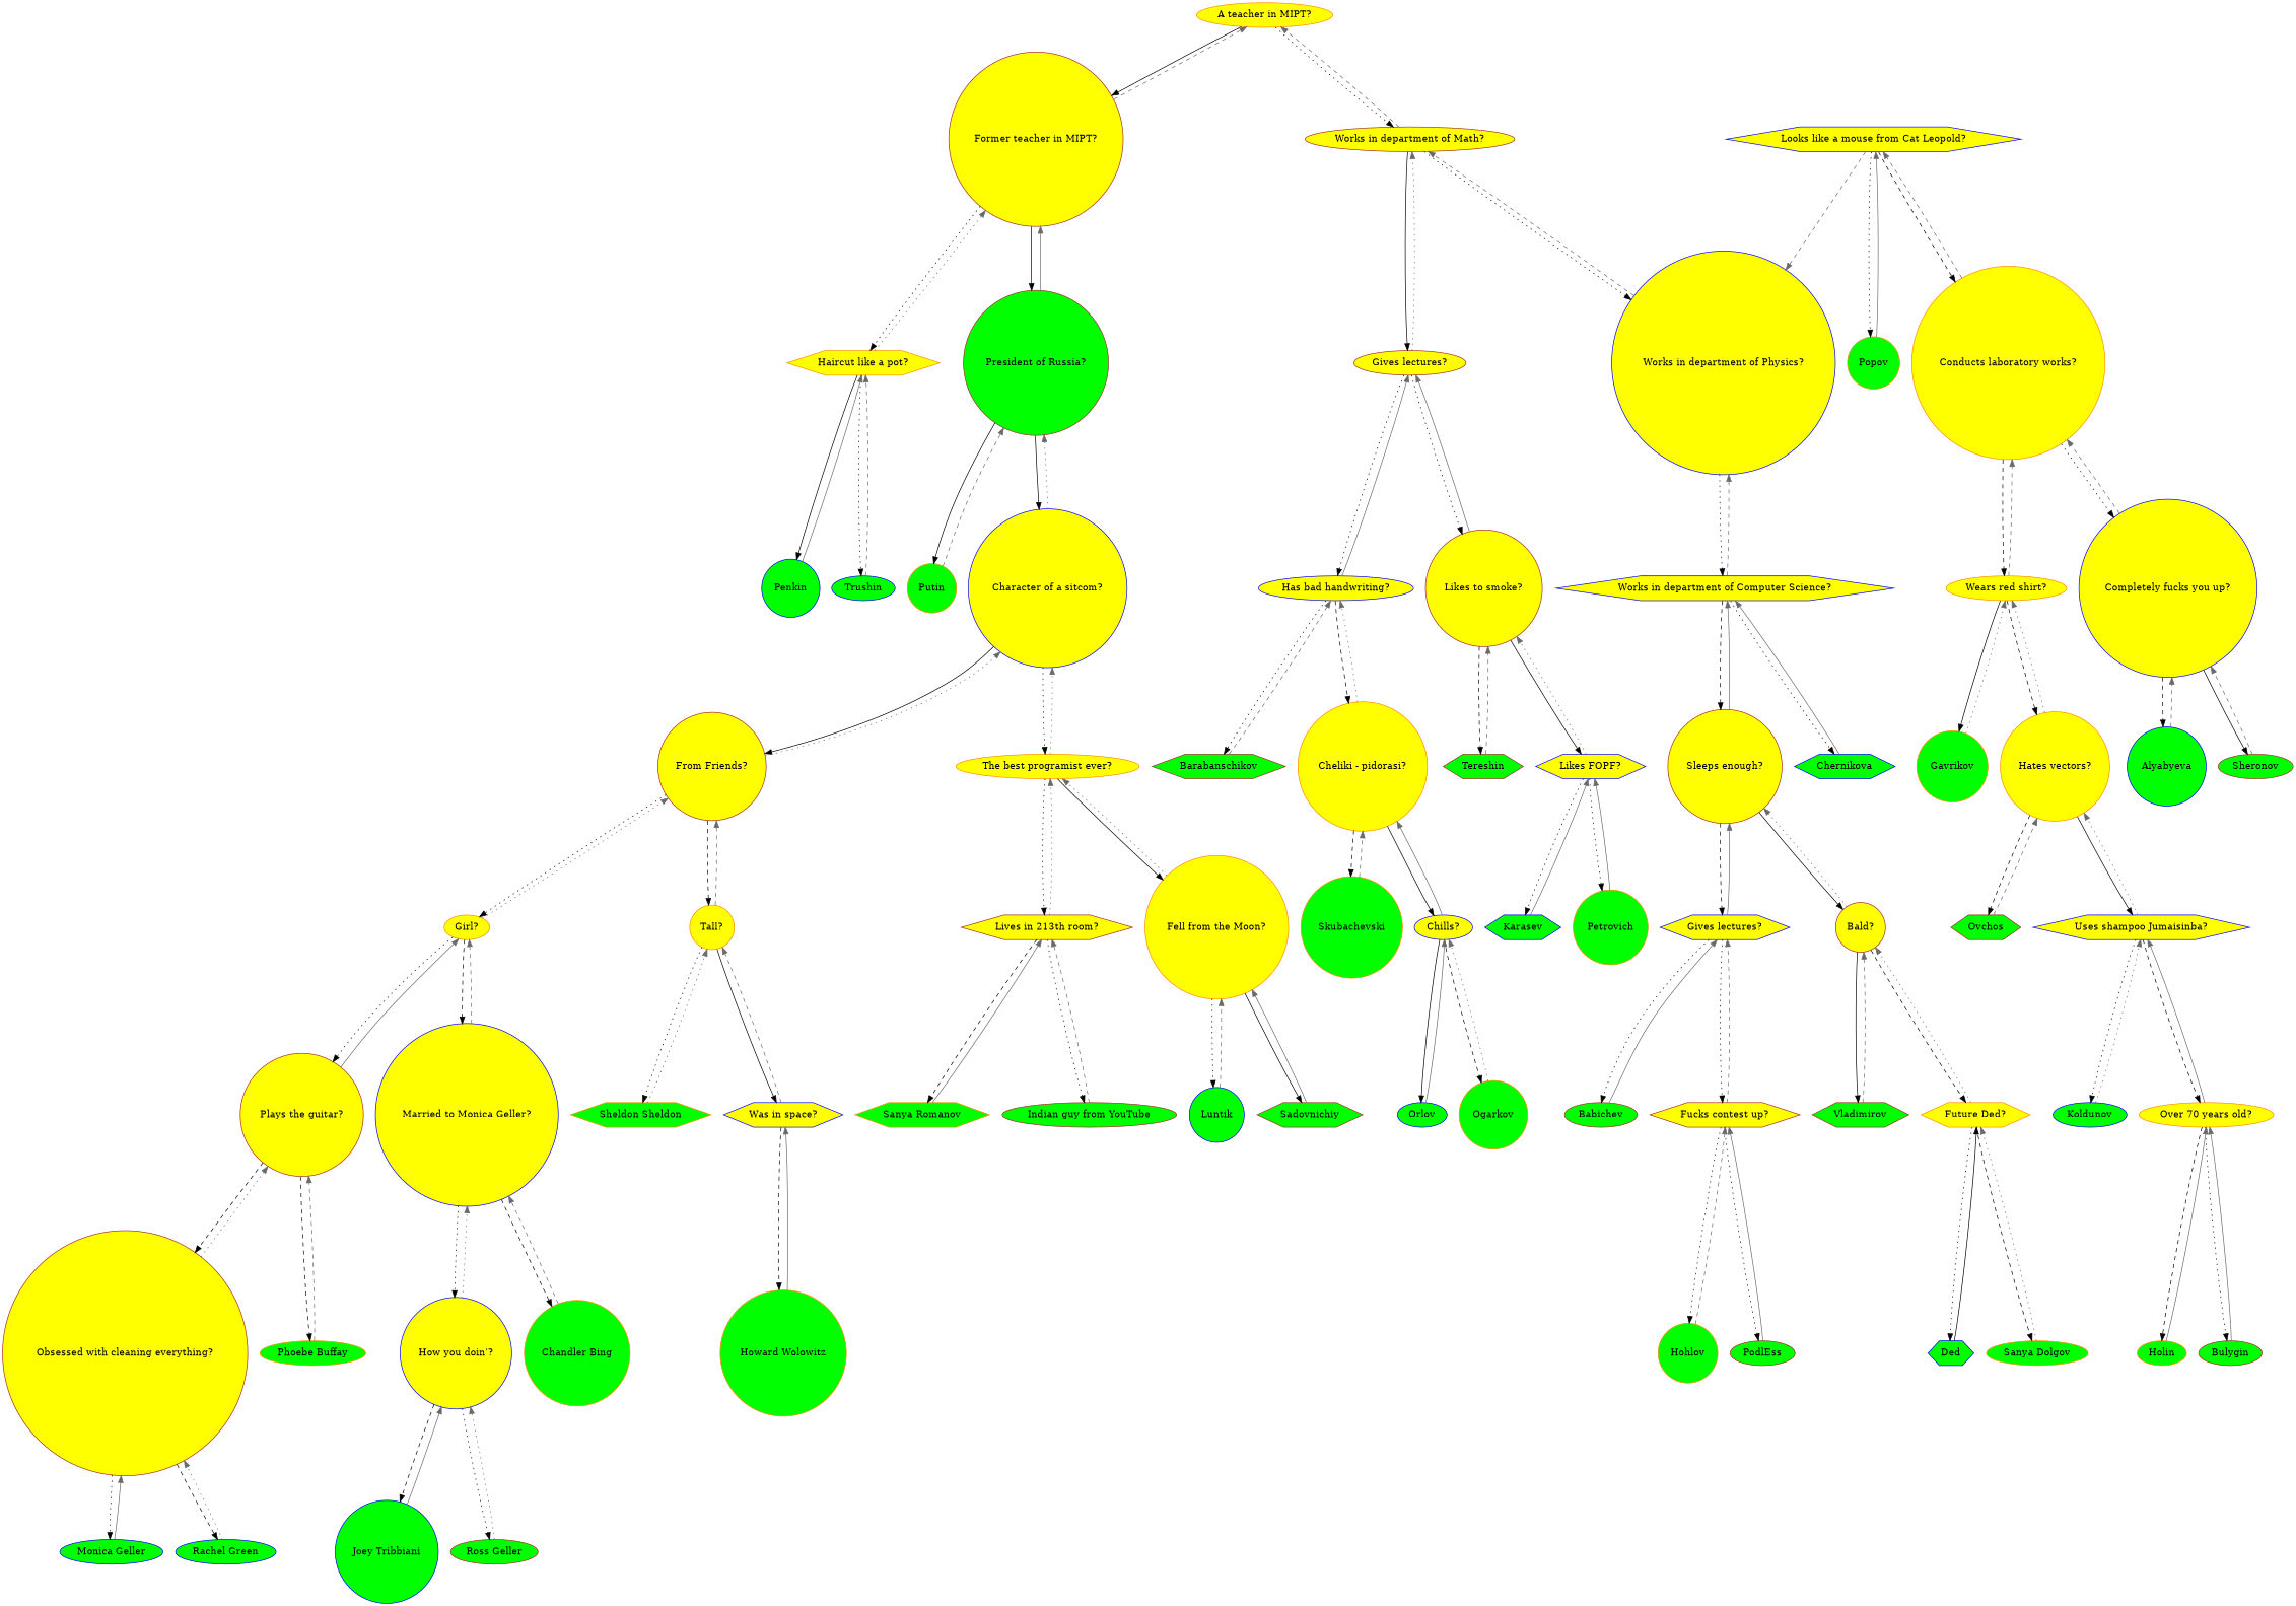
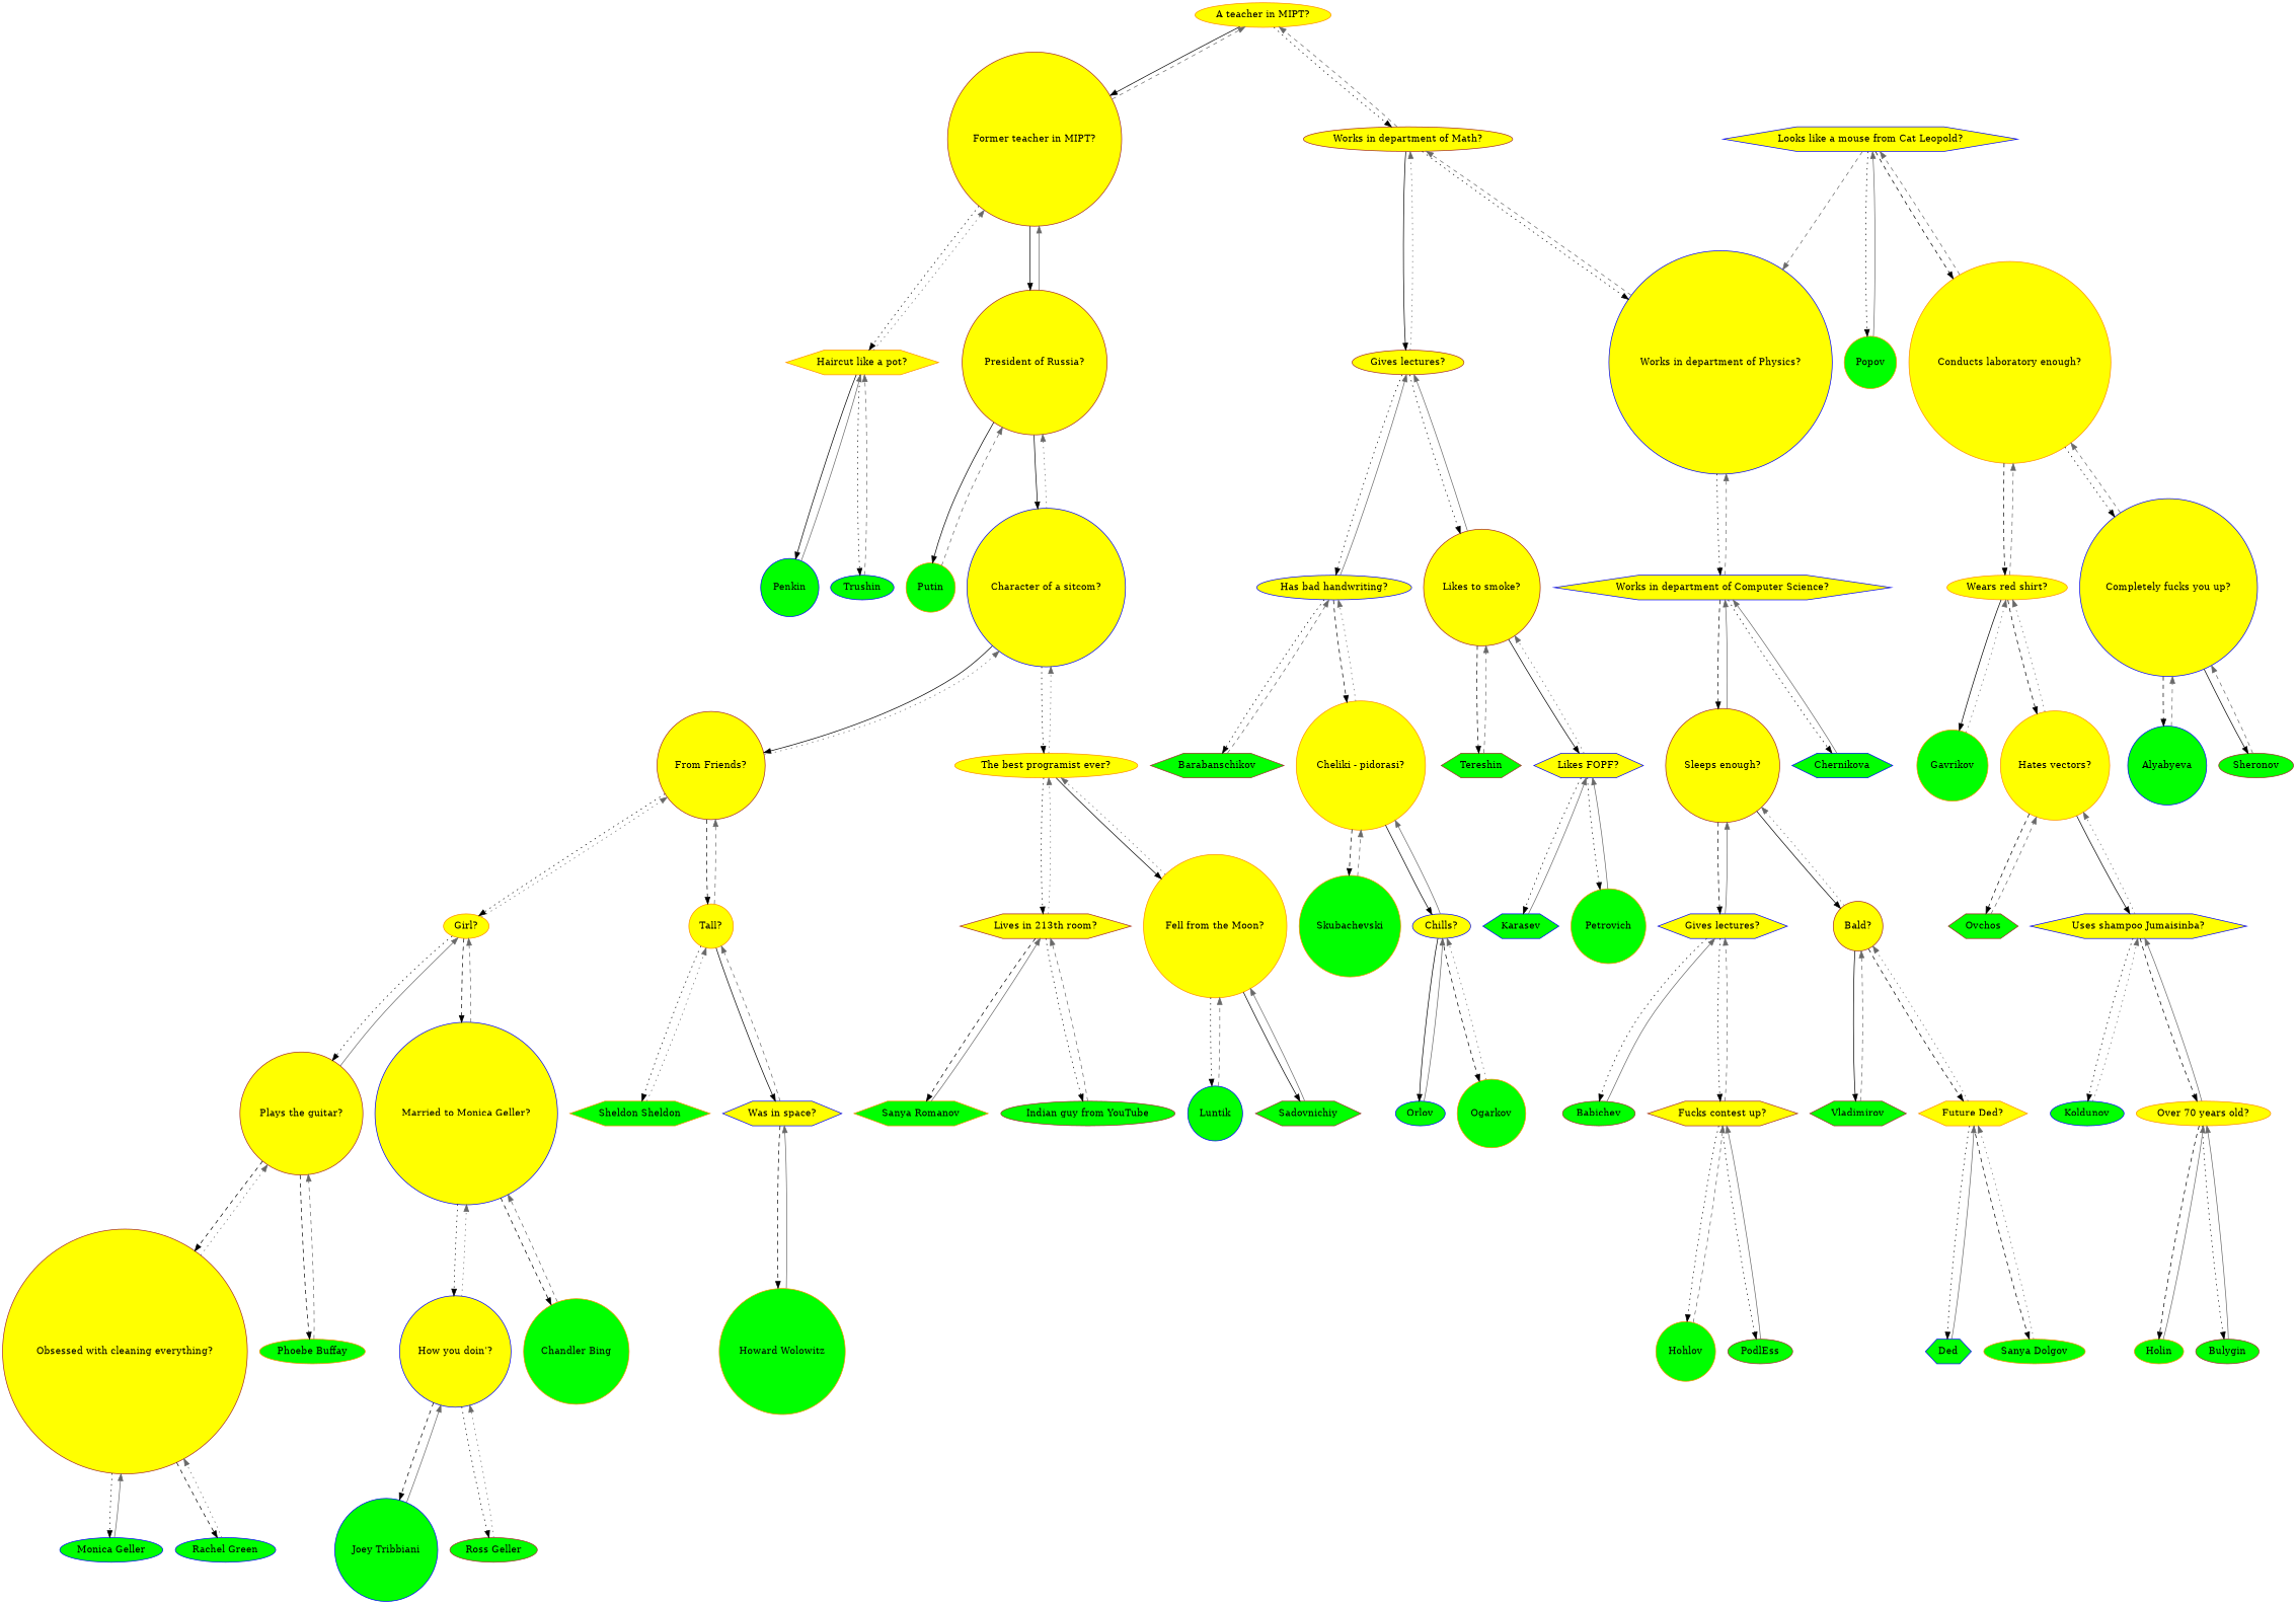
  digraph {
    rankdir=TB
    node [color=darkorange fillcolor=yellow shape=circle style=filled]
    edge [style=dotted color=dimgray]
    n1 [label="A teacher in MIPT?" shape=ellipse]
    n2 [color=brown label="Works in department of Math?" shape=ellipse]
    n3 [color=brown label="Former teacher in MIPT?"]
    n4 [color=brown label="Gives lectures?" shape=ellipse]
    n5 [color=blue label="Works in department of Physics?"]
    n6 [label="Haircut like a pot?" shape=hexagon]
-   n7 [color=brown fillcolor=green label="President of Russia?"]
+   n7 [color=brown label="President of Russia?"]
    n8 [color=brown label="Likes to smoke?"]
    n9 [color=blue label="Has bad handwriting?" shape=ellipse]
    n10 [color=blue label="Works in department of Computer Science?" shape=hexagon]
    n11 [color=brown fillcolor=green label=Tereshin shape=hexagon]
    n12 [color=blue label="Likes FOPF?" shape=hexagon]
    n13 [color=brown fillcolor=green label=Barabanschikov shape=hexagon]
    n14 [label="Cheliki - pidorasi?"]
    n15 [color=blue fillcolor=green label=Karasev shape=hexagon]
    n16 [fillcolor=green label=Petrovich]
    n17 [fillcolor=green label=Skubachevski]
    n18 [color=blue label="Chills?" shape=ellipse]
    n19 [color=blue fillcolor=green label=Orlov shape=ellipse]
    n20 [fillcolor=green label=Ogarkov]
    n21 [color=blue label="Looks like a mouse from Cat Leopold?" shape=hexagon]
    n22 [fillcolor=green label=Popov]
-   n23 [label="Conducts laboratory works?"]
+   n23 [label="Conducts laboratory enough?"]
    n24 [color=brown label="Sleeps enough?"]
    n25 [color=blue fillcolor=green label=Chernikova shape=hexagon]
    n26 [color=blue label="Completely fucks you up?"]
    n27 [label="Wears red shirt?" shape=ellipse]
    n28 [color=blue fillcolor=green label=Alyabyeva]
    n29 [color=brown fillcolor=green label=Sheronov shape=ellipse]
    n30 [fillcolor=green label=Gavrikov]
    n31 [label="Hates vectors?"]
    n32 [color=brown fillcolor=green label=Ovchos shape=hexagon]
    n33 [color=blue label="Uses shampoo Jumaisinba?" shape=hexagon]
    n34 [color=blue fillcolor=green label=Koldunov shape=ellipse]
    n35 [label="Over 70 years old?" shape=ellipse]
    n36 [color=brown fillcolor=green label=Bulygin shape=ellipse]
    n37 [fillcolor=green label=Holin shape=ellipse]
    n38 [color=blue label="Gives lectures?" shape=hexagon]
    n39 [color=brown label="Bald?"]
    n40 [color=brown fillcolor=green label=Babichev shape=ellipse]
    n41 [color=brown label="Fucks contest up?" shape=hexagon]
    n42 [color=brown fillcolor=green label=Vladimirov shape=hexagon]
    n43 [label="Future Ded?" shape=hexagon]
    n44 [color=brown fillcolor=green label=PodlEss shape=ellipse]
    n45 [fillcolor=green label=Hohlov]
    n46 [fillcolor=green label="Sanya Dolgov" shape=ellipse]
    n47 [color=blue fillcolor=green label=Ded shape=hexagon]
    n48 [color=blue fillcolor=green label=Penkin]
    n49 [color=blue fillcolor=green label=Trushin shape=ellipse]
    n50 [fillcolor=green label=Putin]
    n51 [color=blue label="Character of a sitcom?"]
    n52 [color=brown label="From Friends?"]
    n53 [label="The best programist ever?" shape=ellipse]
    n54 [label="Girl?" shape=ellipse]
    n55 [label="Tall?"]
    n56 [color=brown label="Lives in 213th room?" shape=hexagon]
    n57 [label="Fell from the Moon?"]
    n58 [color=brown label="Plays the guitar?"]
    n59 [color=blue label="Married to Monica Geller?"]
    n60 [fillcolor=green label="Sheldon Sheldon" shape=hexagon]
    n61 [color=blue label="Was in space?" shape=hexagon]
    n62 [fillcolor=green label="Phoebe Buffay" shape=ellipse]
    n63 [color=brown label="Obsessed with cleaning everything?"]
    n64 [fillcolor=green label="Chandler Bing"]
    n65 [color=blue label="How you doin'?"]
    n66 [color=blue fillcolor=green label="Monica Geller" shape=ellipse]
    n67 [color=blue fillcolor=green label="Rachel Green" shape=ellipse]
    n68 [color=blue fillcolor=green label="Joey Tribbiani"]
    n69 [color=brown fillcolor=green label="Ross Geller" shape=ellipse]
    n70 [fillcolor=green label="Howard Wolowitz"]
    n71 [fillcolor=green label="Sanya Romanov" shape=hexagon]
    n72 [color=brown fillcolor=green label="Indian guy from YouTube" shape=ellipse]
    n73 [color=blue fillcolor=green label=Luntik]
    n74 [color=brown fillcolor=green label=Sadovnichiy shape=hexagon]
    n1 -> n2 [color=""]
    n1 -> n3 [style=solid color=""]
    n2 -> n1 [style=dashed]
    n2 -> n4 [style=solid color=""]
    n2 -> n5 [color=""]
    n3 -> n1 [style=dashed]
    n3 -> n6 [color=""]
    n3 -> n7 [style=solid color=""]
    n4 -> n2
    n4 -> n8 [color=""]
    n4 -> n9 [color=""]
    n5 -> n2 [style=dashed]
    n5 -> n10 [color=""]
    n6 -> n3
    n6 -> n48 [style=solid color=""]
    n6 -> n49 [color=""]
    n7 -> n3 [style=solid]
    n7 -> n50 [style=solid color=""]
    n7 -> n51 [style=solid color=""]
    n8 -> n4 [style=solid]
    n8 -> n11 [style=dashed color=""]
    n8 -> n12 [style=solid color=""]
    n9 -> n4 [style=solid]
    n9 -> n13 [color=""]
    n9 -> n14 [style=dashed color=""]
    n10 -> n5 [style=dashed]
    n10 -> n24 [style=dashed color=""]
    n10 -> n25 [color=""]
    n11 -> n8 [style=dashed]
    n12 -> n8
    n12 -> n15 [color=""]
    n12 -> n16 [color=""]
    n13 -> n9 [style=dashed]
    n14 -> n9
    n14 -> n17 [style=dashed color=""]
    n14 -> n18 [style=solid color=""]
    n15 -> n12 [style=solid]
    n16 -> n12 [style=solid]
    n17 -> n14 [style=dashed]
    n18 -> n14 [style=solid]
    n18 -> n19 [style=solid color=""]
    n18 -> n20 [style=dashed color=""]
    n19 -> n18 [style=solid]
    n20 -> n18
    n21 -> n5 [style=dashed]
    n21 -> n22 [color=""]
    n21 -> n23 [style=dashed color=""]
    n22 -> n21 [style=solid]
    n23 -> n21 [style=dashed]
    n23 -> n26 [color=""]
    n23 -> n27 [style=dashed color=""]
    n24 -> n10 [style=solid]
    n24 -> n38 [style=dashed color=""]
    n24 -> n39 [style=solid color=""]
    n25 -> n10 [style=solid]
    n26 -> n23 [style=dashed]
    n26 -> n28 [style=dashed color=""]
    n26 -> n29 [style=solid color=""]
    n27 -> n23 [style=dashed]
    n27 -> n30 [style=solid color=""]
    n27 -> n31 [style=dashed color=""]
    n28 -> n26 [style=dashed]
    n29 -> n26 [style=dashed]
    n30 -> n27
    n31 -> n27
    n31 -> n32 [style=dashed color=""]
    n31 -> n33 [style=solid color=""]
    n32 -> n31 [style=dashed]
    n33 -> n31
    n33 -> n34 [color=""]
    n33 -> n35 [style=dashed color=""]
    n34 -> n33
    n35 -> n33 [style=solid]
    n35 -> n36 [color=""]
    n35 -> n37 [style=dashed color=""]
    n36 -> n35 [style=solid]
    n37 -> n35 [style=solid]
    n38 -> n24 [style=solid]
    n38 -> n40 [color=""]
    n38 -> n41 [color=""]
    n39 -> n24
    n39 -> n42 [style=solid color=""]
    n39 -> n43 [style=dashed color=""]
    n40 -> n38 [style=solid]
    n41 -> n38 [style=dashed]
    n41 -> n44 [color=""]
    n41 -> n45 [color=""]
    n42 -> n39 [style=dashed]
    n43 -> n39
    n43 -> n46 [style=dashed color=""]
    n43 -> n47 [color=""]
    n44 -> n41 [style=solid]
    n45 -> n41 [style=dashed]
    n46 -> n43
-   n47 -> n43 [color=black style=solid]
+   n47 -> n43 [style=solid]
    n48 -> n6 [style=solid]
    n49 -> n6 [style=dashed]
    n50 -> n7 [style=dashed]
    n51 -> n7
    n51 -> n52 [style=solid color=""]
    n51 -> n53 [color=""]
    n52 -> n51
    n52 -> n54 [color=""]
    n52 -> n55 [style=dashed color=""]
    n53 -> n51
    n53 -> n56 [color=""]
    n53 -> n57 [style=solid color=""]
    n54 -> n52
    n54 -> n58 [color=""]
    n54 -> n59 [style=dashed color=""]
    n55 -> n52 [style=dashed]
    n55 -> n60 [color=""]
    n55 -> n61 [style=solid color=""]
    n56 -> n53
    n56 -> n71 [style=dashed color=""]
    n56 -> n72 [color=""]
    n57 -> n53
    n57 -> n73 [color=""]
    n57 -> n74 [style=solid color=""]
    n58 -> n54 [style=solid]
    n58 -> n62 [style=dashed color=""]
    n58 -> n63 [style=dashed color=""]
    n59 -> n54 [style=dashed]
    n59 -> n64 [style=dashed color=""]
    n59 -> n65 [color=""]
    n60 -> n55
    n61 -> n55 [style=dashed]
    n61 -> n70 [style=dashed color=""]
    n62 -> n58 [style=dashed]
    n63 -> n58
    n63 -> n66 [color=""]
    n63 -> n67 [style=dashed color=""]
    n64 -> n59 [style=dashed]
    n65 -> n59
    n65 -> n68 [style=dashed color=""]
    n65 -> n69 [color=""]
    n66 -> n63 [style=solid]
    n67 -> n63
    n68 -> n65 [style=solid]
    n69 -> n65
    n70 -> n61 [style=solid]
    n71 -> n56 [style=solid]
    n72 -> n56 [style=dashed]
    n73 -> n57 [style=dashed]
    n74 -> n57 [style=solid]
  }
